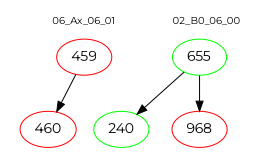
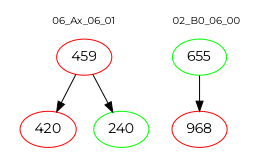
  digraph {
    fontname=Montserrat
    node [color=red fontname=Montserrat]
    edge [color=black fontname=Montserrat]
    n1 [label=459]
    n2 [color=green label=240]
-   n3 [label=460]
+   n3 [label=420]
    n4 [color=green label=655]
    n5 [label=968]
    subgraph cluster_1 {
      color=white
      fontsize=10
      label="06_Ax_06_01"
      n1
      n2
      n3
    }
    subgraph cluster_2 {
      color=white
      fontsize=10
      label="02_B0_06_00"
      n4
      n5
    }
-   n4 -> n2
+   n1 -> n2
    n1 -> n3
    n4 -> n5
  }
